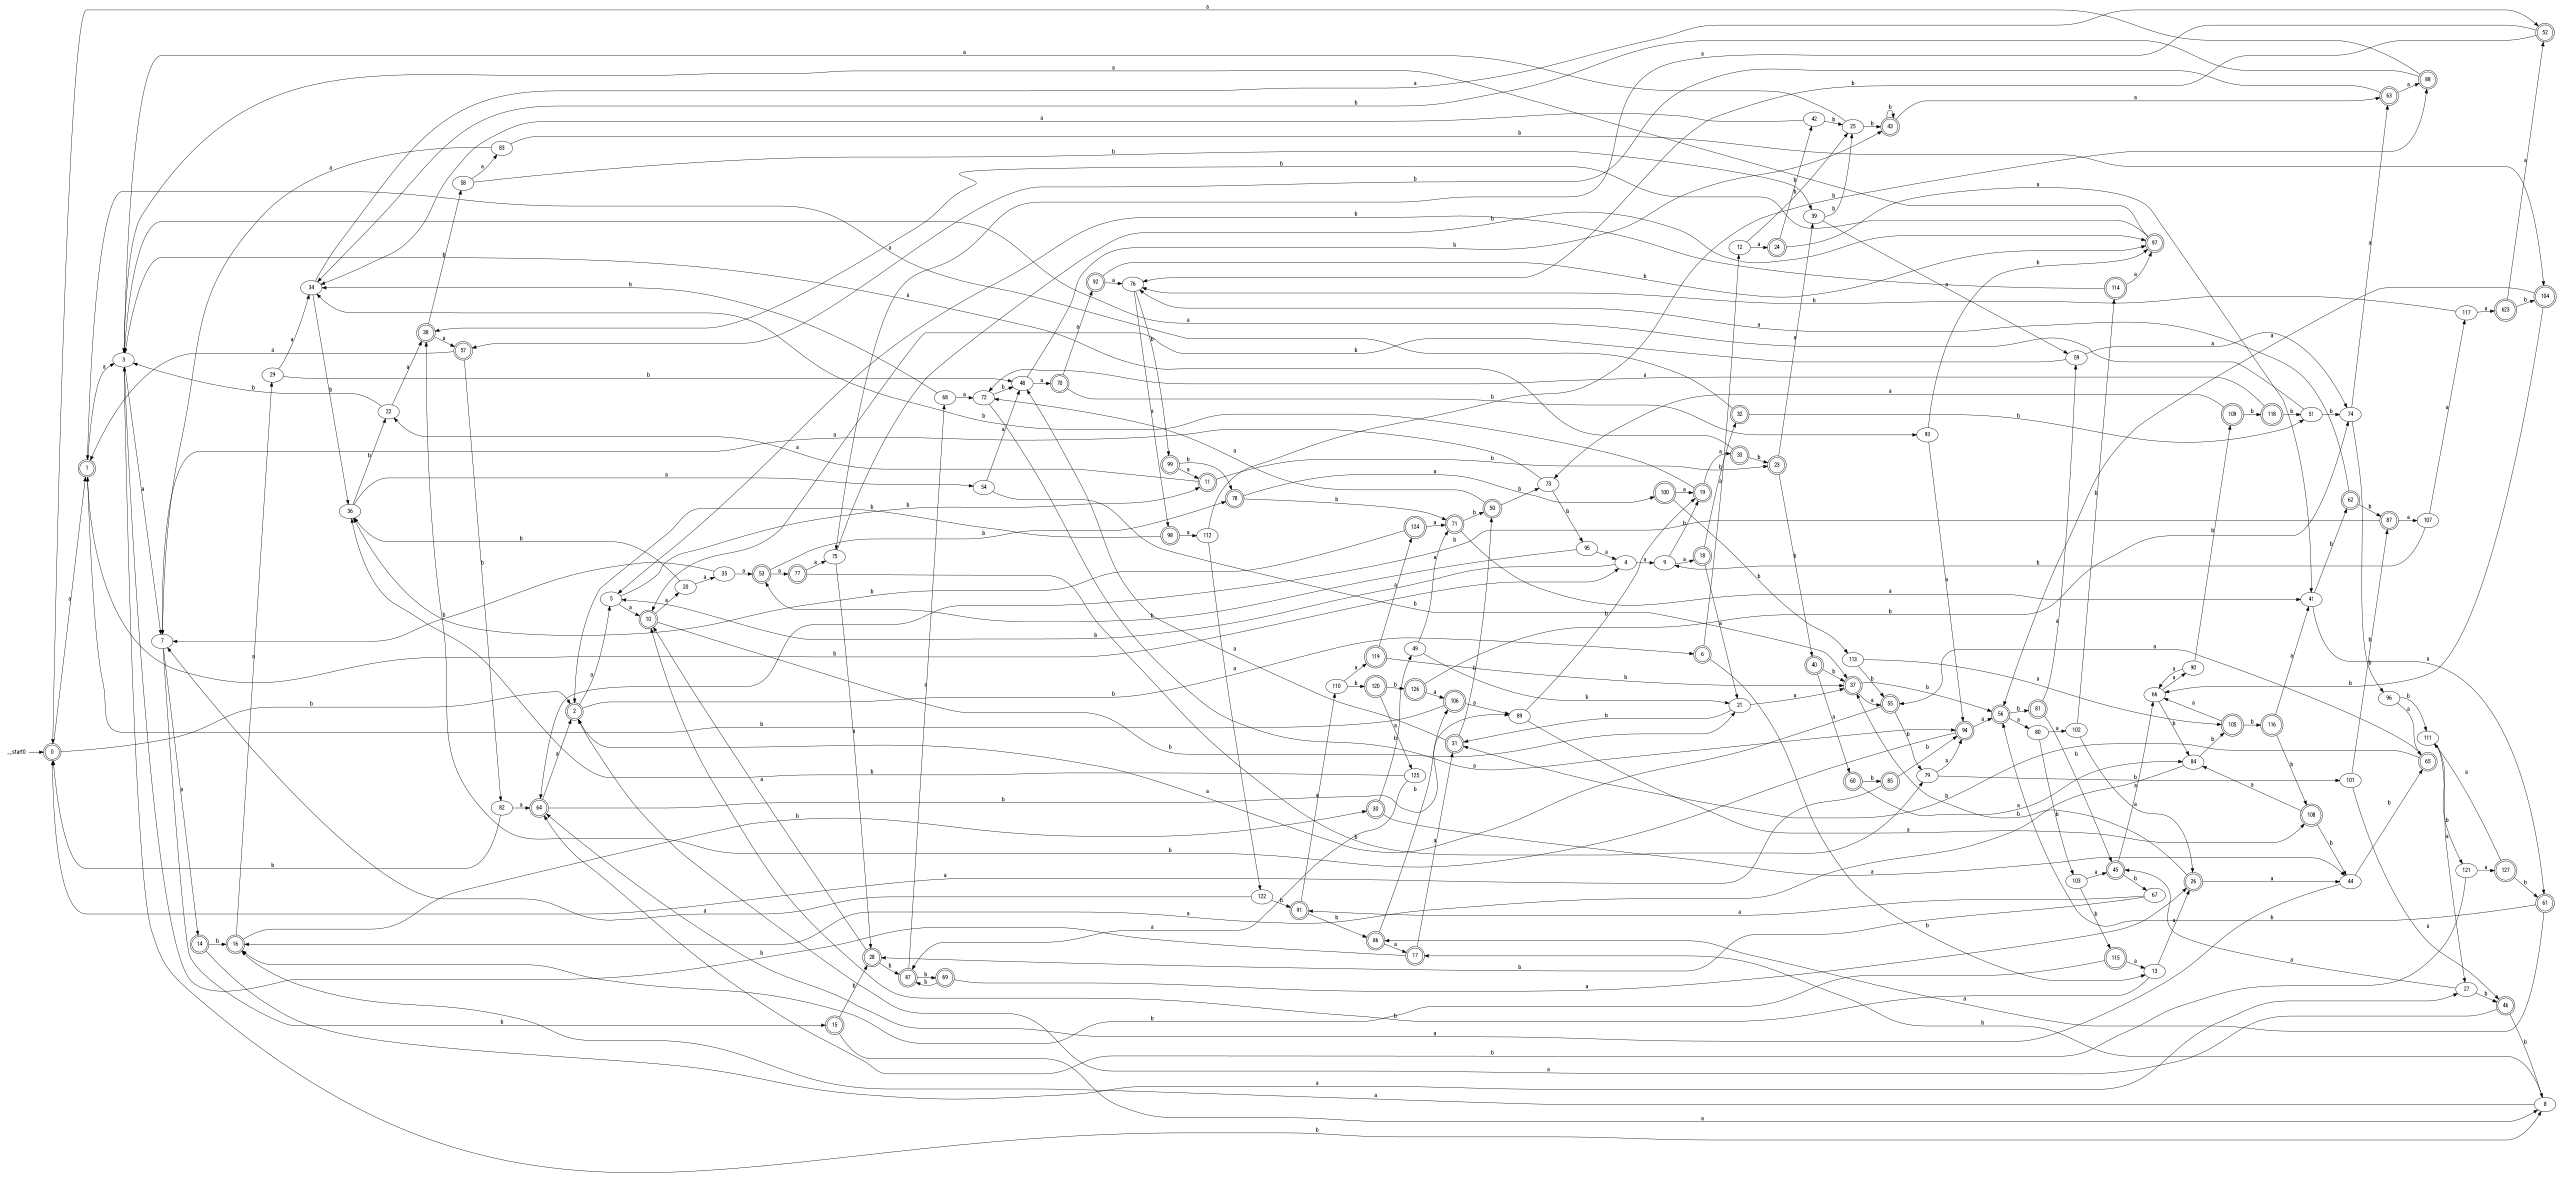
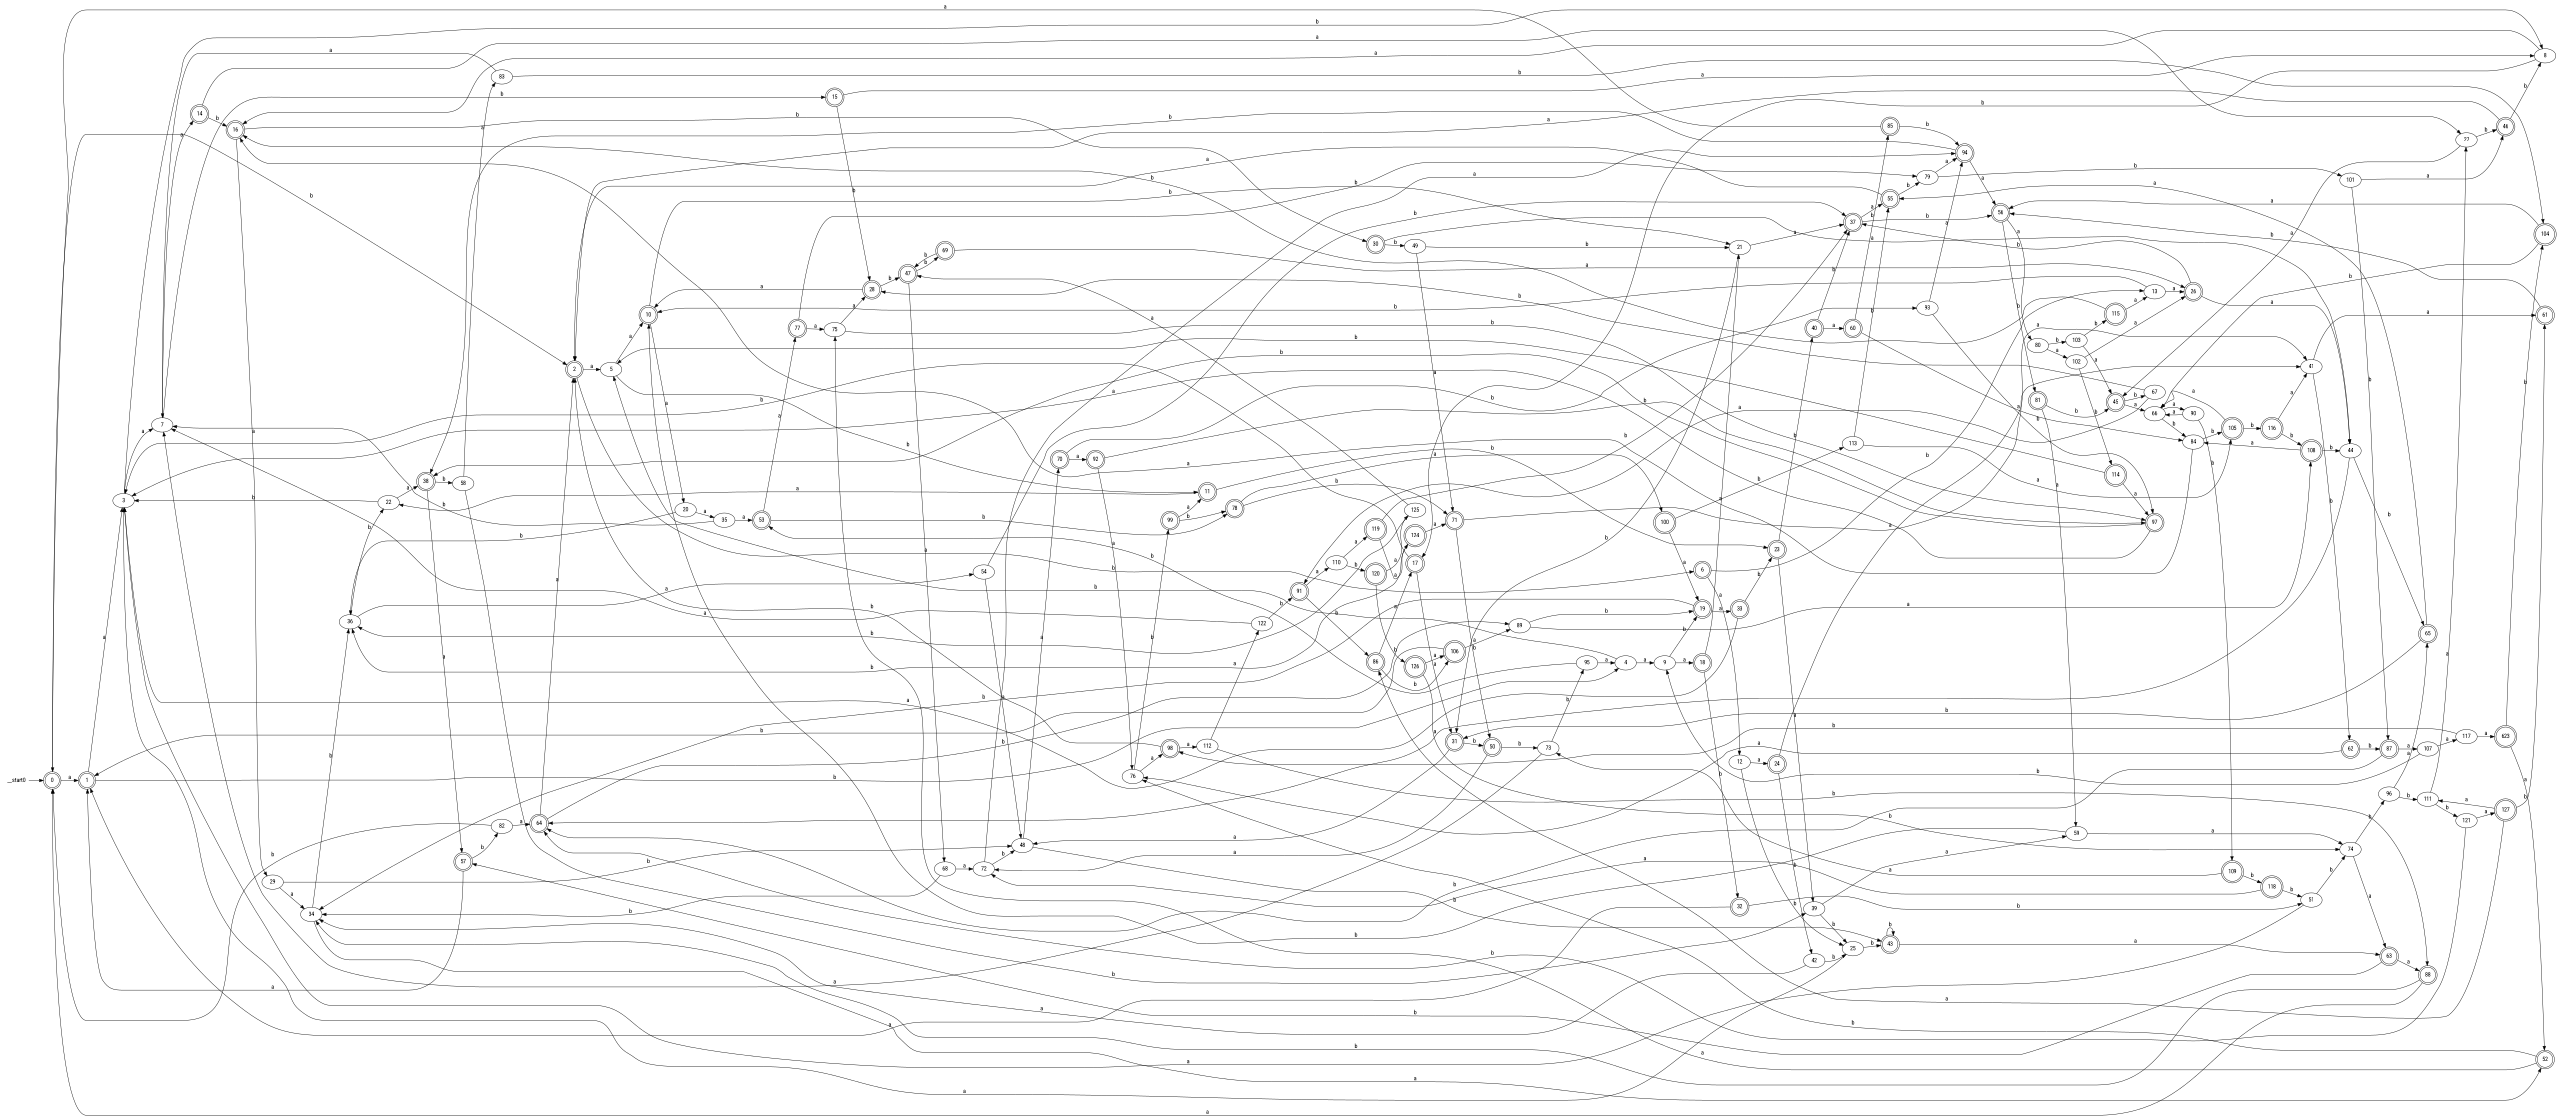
  digraph {
    fontname="Roboto Condensed"
    rankdir=LR
    node [fontname="Roboto Condensed" shape=doublecircle]
    edge [fontname="Roboto Condensed"]
    __start0 [shape=none]
    0
    1
    2
    3 [shape=""]
    4 [shape=""]
    5 [shape=""]
    6
    7 [shape=""]
    8 [shape=""]
    9 [shape=""]
    10
    11
    12 [shape=""]
    13 [shape=""]
    14
    15
    16
    17
    18
    19
    20 [shape=""]
    21 [shape=""]
    22 [shape=""]
    23
    24
    25 [shape=""]
    26
    27 [shape=""]
    28
    29 [shape=""]
    30
    31
    32
    33
    34 [shape=""]
    35 [shape=""]
    36 [shape=""]
    37
    38
    39 [shape=""]
    40
    41 [shape=""]
    42 [shape=""]
    43
    44 [shape=""]
    45
    46
    47
    48 [shape=""]
    49 [shape=""]
    50
    51 [shape=""]
    52
    53
    54 [shape=""]
    55
    56
    57
    58 [shape=""]
    59 [shape=""]
    60
    61
    62
    63
    64
    65
    66 [shape=""]
    67 [shape=""]
    68 [shape=""]
    69
    70
    71
    72 [shape=""]
    73 [shape=""]
    74 [shape=""]
    75 [shape=""]
    76 [shape=""]
    77
    78
    79 [shape=""]
    80 [shape=""]
    81
    82 [shape=""]
    83 [shape=""]
    84 [shape=""]
    85
    86
    87
    88
    89 [shape=""]
    90 [shape=""]
    91
    92
    93 [shape=""]
    94
    95 [shape=""]
    96 [shape=""]
    97
    98
    99
    100
    101 [shape=""]
    102 [shape=""]
    103 [shape=""]
    104
    105
    106
    107 [shape=""]
    108
    109
    110 [shape=""]
    111 [shape=""]
    112 [shape=""]
    113 [shape=""]
    114
    115
    116
    117 [shape=""]
    118
    119
    120
    121 [shape=""]
    122 [shape=""]
    n125 [label=623]
    124
    125 [shape=""]
    126
    127
    __start0 -> 0
    0 -> 1 [label=a]
    0 -> 2 [label=b]
    1 -> 3 [label=a]
    1 -> 4 [label=b]
    2 -> 5 [label=a]
    2 -> 6 [label=b]
    3 -> 7 [label=a]
    3 -> 8 [label=b]
    4 -> 5 [label=b]
    4 -> 9 [label=a]
    5 -> 10 [label=a]
    5 -> 11 [label=b]
    6 -> 12 [label=a]
    6 -> 13 [label=b]
    7 -> 14 [label=a]
    7 -> 15 [label=b]
    8 -> 16 [label=a]
    8 -> 17 [label=b]
    9 -> 18 [label=a]
    9 -> 19 [label=b]
    10 -> 20 [label=a]
    10 -> 21 [label=b]
    11 -> 22 [label=a]
    11 -> 23 [label=b]
    12 -> 24 [label=a]
    12 -> 25 [label=b]
    13 -> 10 [label=b]
    13 -> 26 [label=a]
    14 -> 16 [label=b]
    14 -> 27 [label=a]
    15 -> 8 [label=a]
    15 -> 28 [label=b]
    16 -> 29 [label=a]
    16 -> 30 [label=b]
    17 -> 3 [label=b]
    17 -> 31 [label=a]
    18 -> 21 [label=a]
    18 -> 32 [label=b]
    19 -> 33 [label=a]
    19 -> 34 [label=b]
    20 -> 35 [label=a]
    20 -> 36 [label=b]
    21 -> 31 [label=b]
    21 -> 37 [label=a]
    22 -> 3 [label=b]
    22 -> 38 [label=a]
    23 -> 39 [label=a]
    23 -> 40 [label=b]
    24 -> 41 [label=a]
    24 -> 42 [label=b]
    25 -> 3 [label=a]
    25 -> 43 [label=b]
    26 -> 37 [label=b]
    26 -> 44 [label=a]
    27 -> 45 [label=a]
    27 -> 46 [label=b]
    28 -> 10 [label=a]
    28 -> 47 [label=b]
    29 -> 34 [label=a]
    29 -> 48 [label=b]
    30 -> 44 [label=a]
    30 -> 49 [label=b]
    31 -> 48 [label=a]
    31 -> 50 [label=b]
    32 -> 1 [label=a]
    32 -> 51 [label=b]
    33 -> 3 [label=a]
    33 -> 23 [label=b]
    34 -> 36 [label=b]
    34 -> 52 [label=a]
    35 -> 7 [label=b]
    35 -> 53 [label=a]
    36 -> 22 [label=b]
    36 -> 54 [label=a]
    37 -> 55 [label=a]
    37 -> 56 [label=b]
    38 -> 57 [label=a]
    38 -> 58 [label=b]
    39 -> 25 [label=b]
    39 -> 59 [label=a]
    40 -> 37 [label=b]
    40 -> 60 [label=a]
    41 -> 61 [label=a]
    41 -> 62 [label=b]
    42 -> 25 [label=b]
    42 -> 34 [label=a]
    43 -> 43 [label=b]
    43 -> 63 [label=a]
    44 -> 64 [label=a]
    44 -> 65 [label=b]
    45 -> 66 [label=a]
    45 -> 67 [label=b]
    46 -> 2 [label=a]
    46 -> 8 [label=b]
    47 -> 68 [label=a]
    47 -> 69 [label=b]
    48 -> 43 [label=b]
    48 -> 70 [label=a]
    49 -> 21 [label=b]
    49 -> 71 [label=a]
    50 -> 72 [label=a]
    50 -> 73 [label=b]
    51 -> 3 [label=a]
    51 -> 74 [label=b]
    52 -> 75 [label=a]
    52 -> 76 [label=b]
    53 -> 77 [label=a]
    53 -> 78 [label=b]
    54 -> 37 [label=b]
    54 -> 48 [label=a]
    55 -> 2 [label=a]
    55 -> 79 [label=b]
    56 -> 80 [label=a]
    56 -> 81 [label=b]
    57 -> 1 [label=a]
    57 -> 82 [label=b]
    58 -> 39 [label=b]
    58 -> 83 [label=a]
    59 -> 10 [label=b]
    59 -> 74 [label=a]
    60 -> 84 [label=a]
    60 -> 85 [label=b]
    61 -> 56 [label=b]
-   61 -> 86 [label=a]
+   127 -> 86 [label=a]
    62 -> 76 [label=a]
    62 -> 87 [label=b]
    63 -> 57 [label=b]
    63 -> 88 [label=a]
    64 -> 2 [label=a]
    64 -> 89 [label=b]
    65 -> 31 [label=b]
    65 -> 55 [label=a]
    66 -> 84 [label=b]
    66 -> 90 [label=a]
    67 -> 28 [label=b]
    67 -> 91 [label=a]
    68 -> 34 [label=b]
    68 -> 72 [label=a]
    69 -> 26 [label=a]
    69 -> 47 [label=b]
    70 -> 92 [label=a]
    70 -> 93 [label=b]
    71 -> 41 [label=a]
    71 -> 50 [label=b]
    72 -> 48 [label=b]
    72 -> 94 [label=a]
    73 -> 7 [label=a]
    73 -> 95 [label=b]
    74 -> 63 [label=a]
    74 -> 96 [label=b]
    75 -> 28 [label=a]
    75 -> 97 [label=b]
    76 -> 98 [label=a]
    76 -> 99 [label=b]
    77 -> 75 [label=a]
    77 -> 79 [label=b]
    78 -> 71 [label=b]
    78 -> 100 [label=a]
    79 -> 94 [label=a]
    79 -> 101 [label=b]
    80 -> 102 [label=a]
    80 -> 103 [label=b]
    81 -> 45 [label=b]
    81 -> 59 [label=a]
    82 -> 0 [label=b]
    82 -> 64 [label=a]
    83 -> 7 [label=a]
    83 -> 104 [label=b]
    84 -> 16 [label=a]
    84 -> 105 [label=b]
    85 -> 0 [label=a]
    85 -> 94 [label=b]
    86 -> 17 [label=a]
    86 -> 106 [label=b]
    87 -> 64 [label=b]
    87 -> 107 [label=a]
    88 -> 0 [label=a]
    88 -> 34 [label=b]
    89 -> 19 [label=b]
    89 -> 108 [label=a]
    90 -> 66 [label=a]
    90 -> 109 [label=b]
    91 -> 86 [label=b]
    91 -> 110 [label=a]
    92 -> 76 [label=a]
    92 -> 97 [label=b]
    93 -> 94 [label=a]
    93 -> 97 [label=b]
    94 -> 38 [label=b]
    94 -> 56 [label=a]
    95 -> 4 [label=a]
    95 -> 53 [label=b]
    96 -> 65 [label=a]
    96 -> 111 [label=b]
    97 -> 3 [label=a]
    97 -> 38 [label=b]
    98 -> 2 [label=b]
    98 -> 112 [label=a]
    99 -> 11 [label=a]
    99 -> 78 [label=b]
    100 -> 19 [label=a]
    100 -> 113 [label=b]
    101 -> 46 [label=a]
    101 -> 87 [label=b]
    102 -> 26 [label=a]
    102 -> 114 [label=b]
    103 -> 45 [label=a]
    103 -> 115 [label=b]
    104 -> 56 [label=a]
    104 -> 66 [label=b]
    105 -> 66 [label=a]
    105 -> 116 [label=b]
    106 -> 1 [label=b]
    106 -> 89 [label=a]
    107 -> 9 [label=b]
    107 -> 117 [label=a]
    108 -> 44 [label=b]
    108 -> 84 [label=a]
    109 -> 73 [label=a]
    109 -> 118 [label=b]
    110 -> 119 [label=a]
    110 -> 120 [label=b]
    111 -> 27 [label=a]
    111 -> 121 [label=b]
    112 -> 88 [label=b]
    112 -> 122 [label=a]
    113 -> 55 [label=b]
    113 -> 105 [label=a]
    114 -> 5 [label=b]
    114 -> 97 [label=a]
    115 -> 13 [label=a]
    115 -> 16 [label=b]
    116 -> 41 [label=a]
    116 -> 108 [label=b]
-   117 -> 76 [label=b]
+   117 -> 98 [label=b]
    117 -> n125 [label=a]
    118 -> 51 [label=b]
    118 -> 72 [label=a]
    119 -> 37 [label=b]
    119 -> 124 [label=a]
    120 -> 125 [label=a]
    120 -> 126 [label=b]
    121 -> 64 [label=b]
    121 -> 127 [label=a]
    122 -> 7 [label=a]
    122 -> 91 [label=b]
    n125 -> 52 [label=a]
    n125 -> 104 [label=b]
    124 -> 36 [label=b]
    124 -> 71 [label=a]
    125 -> 36 [label=b]
    125 -> 47 [label=a]
    126 -> 74 [label=b]
    126 -> 106 [label=a]
    127 -> 61 [label=b]
    127 -> 111 [label=a]
  }
